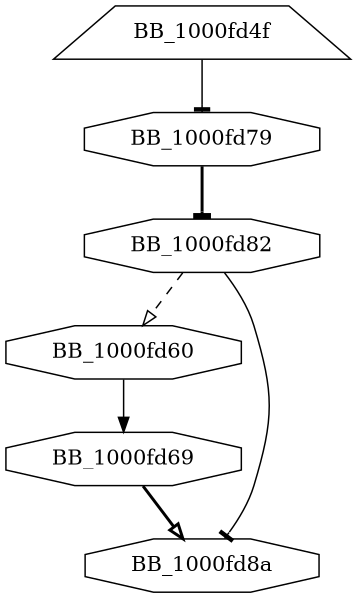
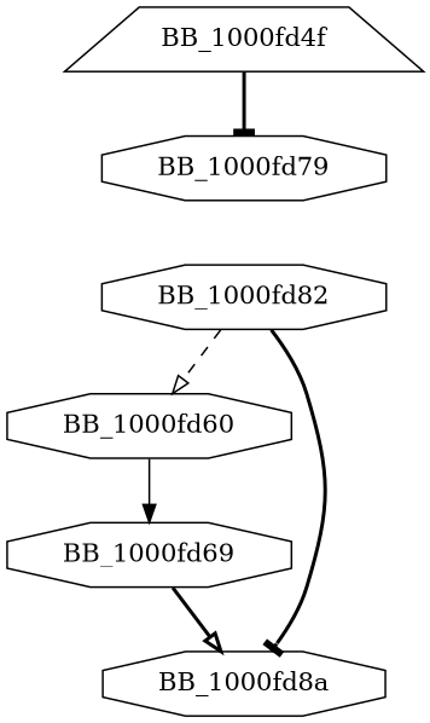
  digraph {
    node [shape=octagon]
    edge [arrowhead=tee style=solid]
    BB_1000fd4f [shape=trapezium]
    BB_1000fd79
    BB_1000fd60
    BB_1000fd69
    BB_1000fd82
    BB_1000fd8a
-   BB_1000fd4f -> BB_1000fd79
-   BB_1000fd79 -> BB_1000fd82 [style=bold]
+   BB_1000fd4f -> BB_1000fd79 [style=bold]
    BB_1000fd60 -> BB_1000fd69 [arrowhead=normal]
    BB_1000fd69 -> BB_1000fd8a [arrowhead=onormal style=bold]
    BB_1000fd82 -> BB_1000fd60 [arrowhead=onormal style=dashed]
-   BB_1000fd82 -> BB_1000fd8a
+   BB_1000fd82 -> BB_1000fd8a [style=bold]
  }
